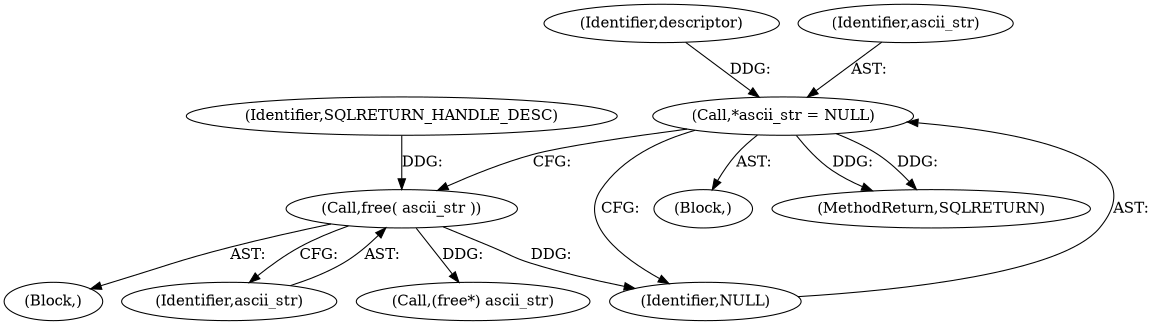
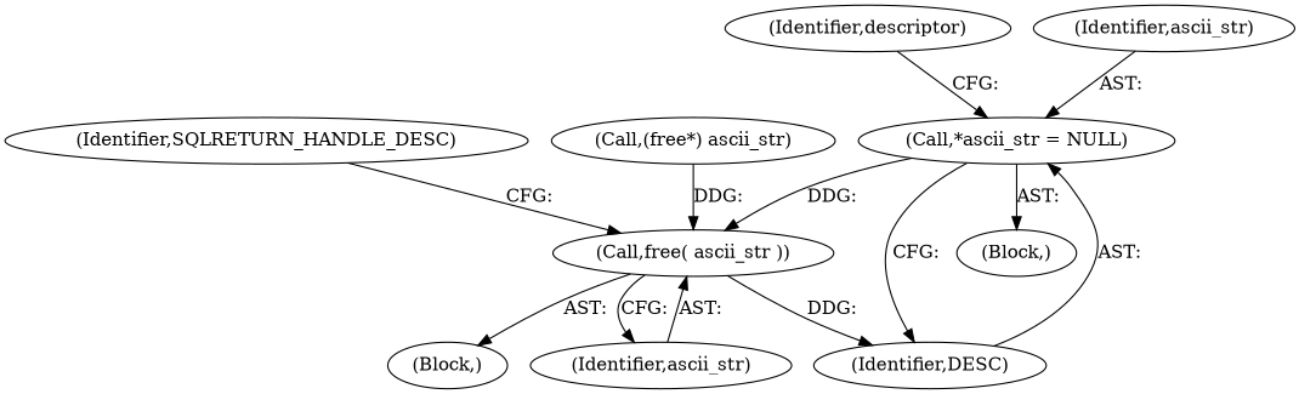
  digraph {
    n1 [label="(Call,*ascii_str = NULL)"]
    n2 [label="(Call,free( ascii_str ))"]
-   n3 [label="(Identifier,NULL)"]
+   n3 [label="(Identifier,DESC)"]
    n4 [label="(Block,)"]
-   n5 [label="(MethodReturn,SQLRETURN)"]
    n6 [label="(Block,)"]
    n7 [label="(Identifier,ascii_str)"]
    n8 [label="(Identifier,SQLRETURN_HANDLE_DESC)"]
    n9 [label="(Call,(free*) ascii_str)"]
    n10 [label="(Identifier,descriptor)"]
    n11 [label="(Identifier,ascii_str)"]
-   n1 -> n2 [label="CFG: "]
+   n1 -> n2 [label="DDG: "]
    n1 -> n3 [label="CFG: "]
    n1 -> n4 [label="AST: "]
-   n1 -> n5 [label="DDG: "]
-   n1 -> n5 [label="DDG: "]
    n2 -> n3 [label="DDG: "]
    n2 -> n6 [label="AST: "]
    n2 -> n7 [label="CFG: "]
    n3 -> n1 [label="AST: "]
    n7 -> n2 [label="AST: "]
-   n8 -> n2 [label="DDG: "]
-   n2 -> n9 [label="DDG: "]
-   n10 -> n1 [label="DDG: "]
+   n8 -> n2 [label="CFG: "]
+   n9 -> n2 [label="DDG: "]
+   n10 -> n1 [label="CFG: "]
    n11 -> n1 [label="AST: "]
  }
